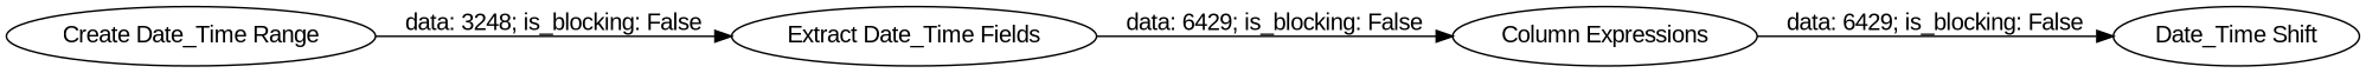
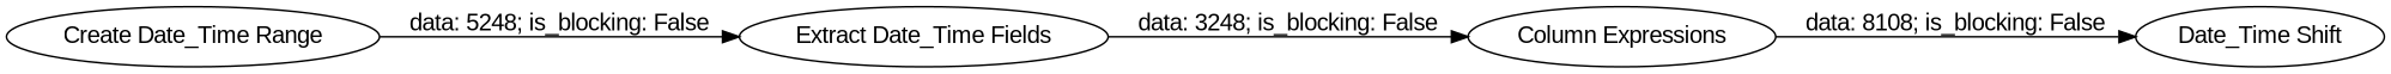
  digraph {
    fontname="Liberation Sans"
    rankdir=LR
    node [fontname="Liberation Sans"]
    edge [fontname="Liberation Sans"]
    n1 [label="Create Date_Time Range"]
    n2 [label="Extract Date_Time Fields"]
    n3 [label="Column Expressions"]
    n4 [label="Date_Time Shift"]
-   n1 -> n2 [label="data: 3248; is_blocking: False"]
-   n2 -> n3 [label="data: 6429; is_blocking: False"]
-   n3 -> n4 [label="data: 6429; is_blocking: False"]
+   n1 -> n2 [label="data: 5248; is_blocking: False"]
+   n2 -> n3 [label="data: 3248; is_blocking: False"]
+   n3 -> n4 [label="data: 8108; is_blocking: False"]
  }
